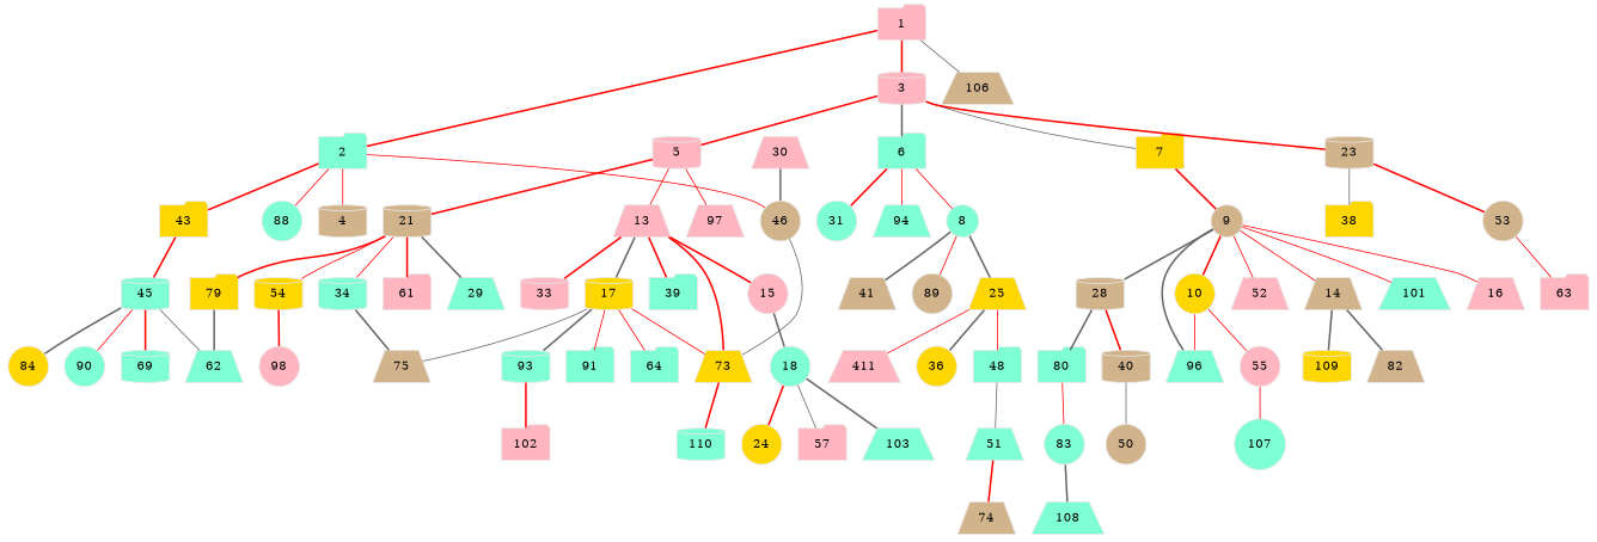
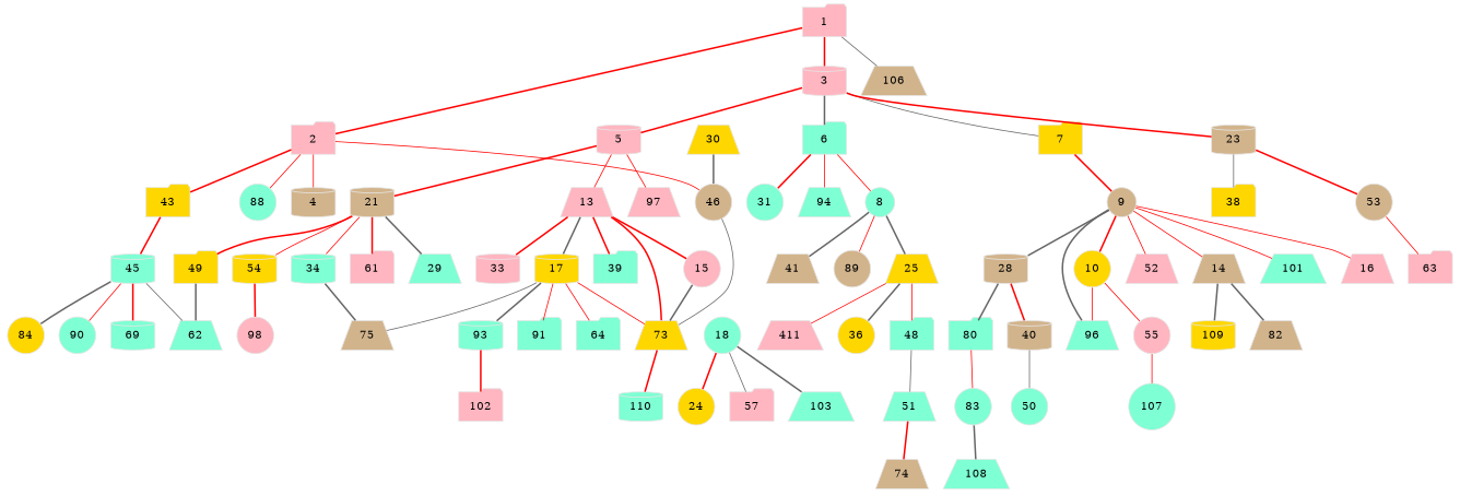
  graph {
    node [color=gray90 fillcolor=aquamarine shape=trapezium style=filled]
    edge [color=red style=bold]
    1 [fillcolor=lightpink shape=folder super="+81"]
-   2 [shape=folder super="+58"]
+   2 [fillcolor=lightpink shape=folder super="+58"]
    3 [fillcolor=lightpink shape=cylinder]
    106 [fillcolor=tan]
    4 [fillcolor=tan shape=cylinder super="+35"]
    43 [fillcolor=gold shape=folder]
    46 [fillcolor=tan shape=circle super="+68"]
    88 [shape=circle]
    5 [fillcolor=lightpink shape=cylinder super="+87"]
    6 [shape=folder super="+27"]
    7 [fillcolor=gold shape=folder super="+20"]
    23 [fillcolor=tan shape=cylinder super="+47"]
    45 [shape=cylinder super="+60"]
    73 [fillcolor=gold super="+76"]
    13 [fillcolor=lightpink super="+32"]
    21 [fillcolor=tan shape=cylinder super="+42"]
    97 [fillcolor=lightpink]
    8 [shape=circle super="+19"]
    31 [shape=circle super="+79"]
    n20 [label=94]
    9 [fillcolor=tan shape=circle super="+12"]
    38 [fillcolor=gold shape=folder]
    53 [fillcolor=tan shape=circle super="+56"]
    15 [fillcolor=lightpink shape=circle super="+94"]
    17 [fillcolor=gold shape=cylinder super="+37"]
    33 [fillcolor=lightpink shape=cylinder super="+67"]
    39 [shape=folder super="+100"]
    29 [super="+85"]
    34 [shape=cylinder]
-   49 [fillcolor=gold shape=folder label=79]
+   49 [fillcolor=gold shape=folder]
    54 [fillcolor=gold shape=cylinder super="+59"]
    61 [fillcolor=lightpink shape=folder super="+99"]
    25 [fillcolor=gold super="+70"]
    41 [fillcolor=tan]
    89 [fillcolor=tan shape=circle]
    10 [fillcolor=gold shape=circle super="+11"]
    14 [fillcolor=tan super="+26"]
    16 [fillcolor=lightpink]
    28 [fillcolor=tan shape=cylinder]
    52 [fillcolor=lightpink]
    96
    101
    36 [fillcolor=gold shape=circle]
    48 [shape=folder super="+65"]
    n45 [fillcolor=lightpink label=411]
    55 [fillcolor=lightpink shape=circle super="+92"]
    82 [fillcolor=tan]
    109 [fillcolor=gold shape=cylinder]
    40 [fillcolor=tan shape=cylinder super="+77"]
    80 [shape=folder]
-   30 [fillcolor=lightpink super="+71"]
+   30 [fillcolor=gold super="+71"]
    107 [shape=circle]
    18 [shape=circle super="+22"]
    64 [shape=folder super="+72"]
    75 [fillcolor=tan super="+104"]
    91 [shape=folder]
    93 [shape=cylinder]
    110 [shape=cylinder]
    24 [fillcolor=gold shape=circle super="+44"]
    57 [fillcolor=lightpink shape=folder]
    103
    102 [fillcolor=lightpink shape=folder]
    62 [super="+66"]
    98 [fillcolor=lightpink shape=circle]
    63 [fillcolor=lightpink shape=folder]
    51
-   50 [fillcolor=tan shape=circle super="+78"]
+   50 [shape=circle super="+78"]
    83 [shape=circle super="+105"]
    69 [shape=cylinder]
    84 [fillcolor=gold shape=circle]
    90 [shape=circle]
    74 [fillcolor=tan super="+86"]
    108
    1 -- 2
    1 -- 3
    1 -- 106 [color=gray40 style=solid]
    2 -- 4 [style=solid]
    2 -- 43
    2 -- 46 [style=solid]
    2 -- 88 [style=solid]
    3 -- 5
    3 -- 6 [color=gray40]
    3 -- 7 [color=gray40 style=solid]
    3 -- 23
    43 -- 45
    46 -- 73 [color=gray40 style=solid]
    5 -- 13 [style=solid]
    5 -- 21
    5 -- 97 [style=solid]
    6 -- 8 [style=solid]
    6 -- 31
    6 -- n20 [style=solid]
    7 -- 9
    23 -- 38 [color=gray40 style=solid]
    23 -- 53
    45 -- 62 [color=gray40 style=solid]
    45 -- 69
    45 -- 84 [color=gray40]
    45 -- 90 [style=solid]
    73 -- 110
    13 -- 73
    13 -- 15
    13 -- 17 [color=gray40]
    13 -- 33
    13 -- 39
    21 -- 29 [color=gray40]
    21 -- 34 [style=solid]
    21 -- 49
    21 -- 54 [style=solid]
    21 -- 61
    8 -- 25 [color=gray40]
    8 -- 41 [color=gray40]
    8 -- 89 [style=solid]
    9 -- 10
    9 -- 14 [style=solid]
    9 -- 16 [style=solid]
    9 -- 28 [color=gray40]
    9 -- 52 [style=solid]
    9 -- 96 [color=gray40]
    9 -- 101 [style=solid]
    53 -- 63 [style=solid]
-   15 -- 18 [color=gray40]
+   15 -- 73 [color=gray40]
    17 -- 73 [style=solid]
    17 -- 64 [style=solid]
    17 -- 75 [color=gray40 style=solid]
    17 -- 91 [style=solid]
    17 -- 93 [color=gray40]
    34 -- 75 [color=gray40]
    49 -- 62 [color=gray40]
    54 -- 98
    25 -- 36 [color=gray40]
    25 -- 48 [style=solid]
    25 -- n45 [style=solid]
    10 -- 96 [style=solid]
    10 -- 55 [style=solid]
    14 -- 82 [color=gray40]
    14 -- 109 [color=gray40]
    28 -- 40
    28 -- 80 [color=gray40]
    48 -- 51 [color=gray40 style=solid]
    55 -- 107 [style=solid]
    40 -- 50 [color=gray40 style=solid]
    80 -- 83 [style=solid]
    30 -- 46 [color=gray40]
    18 -- 24
    18 -- 57 [color=gray40 style=solid]
    18 -- 103 [color=gray40]
    93 -- 102
    51 -- 74
    83 -- 108 [color=gray40]
  }
